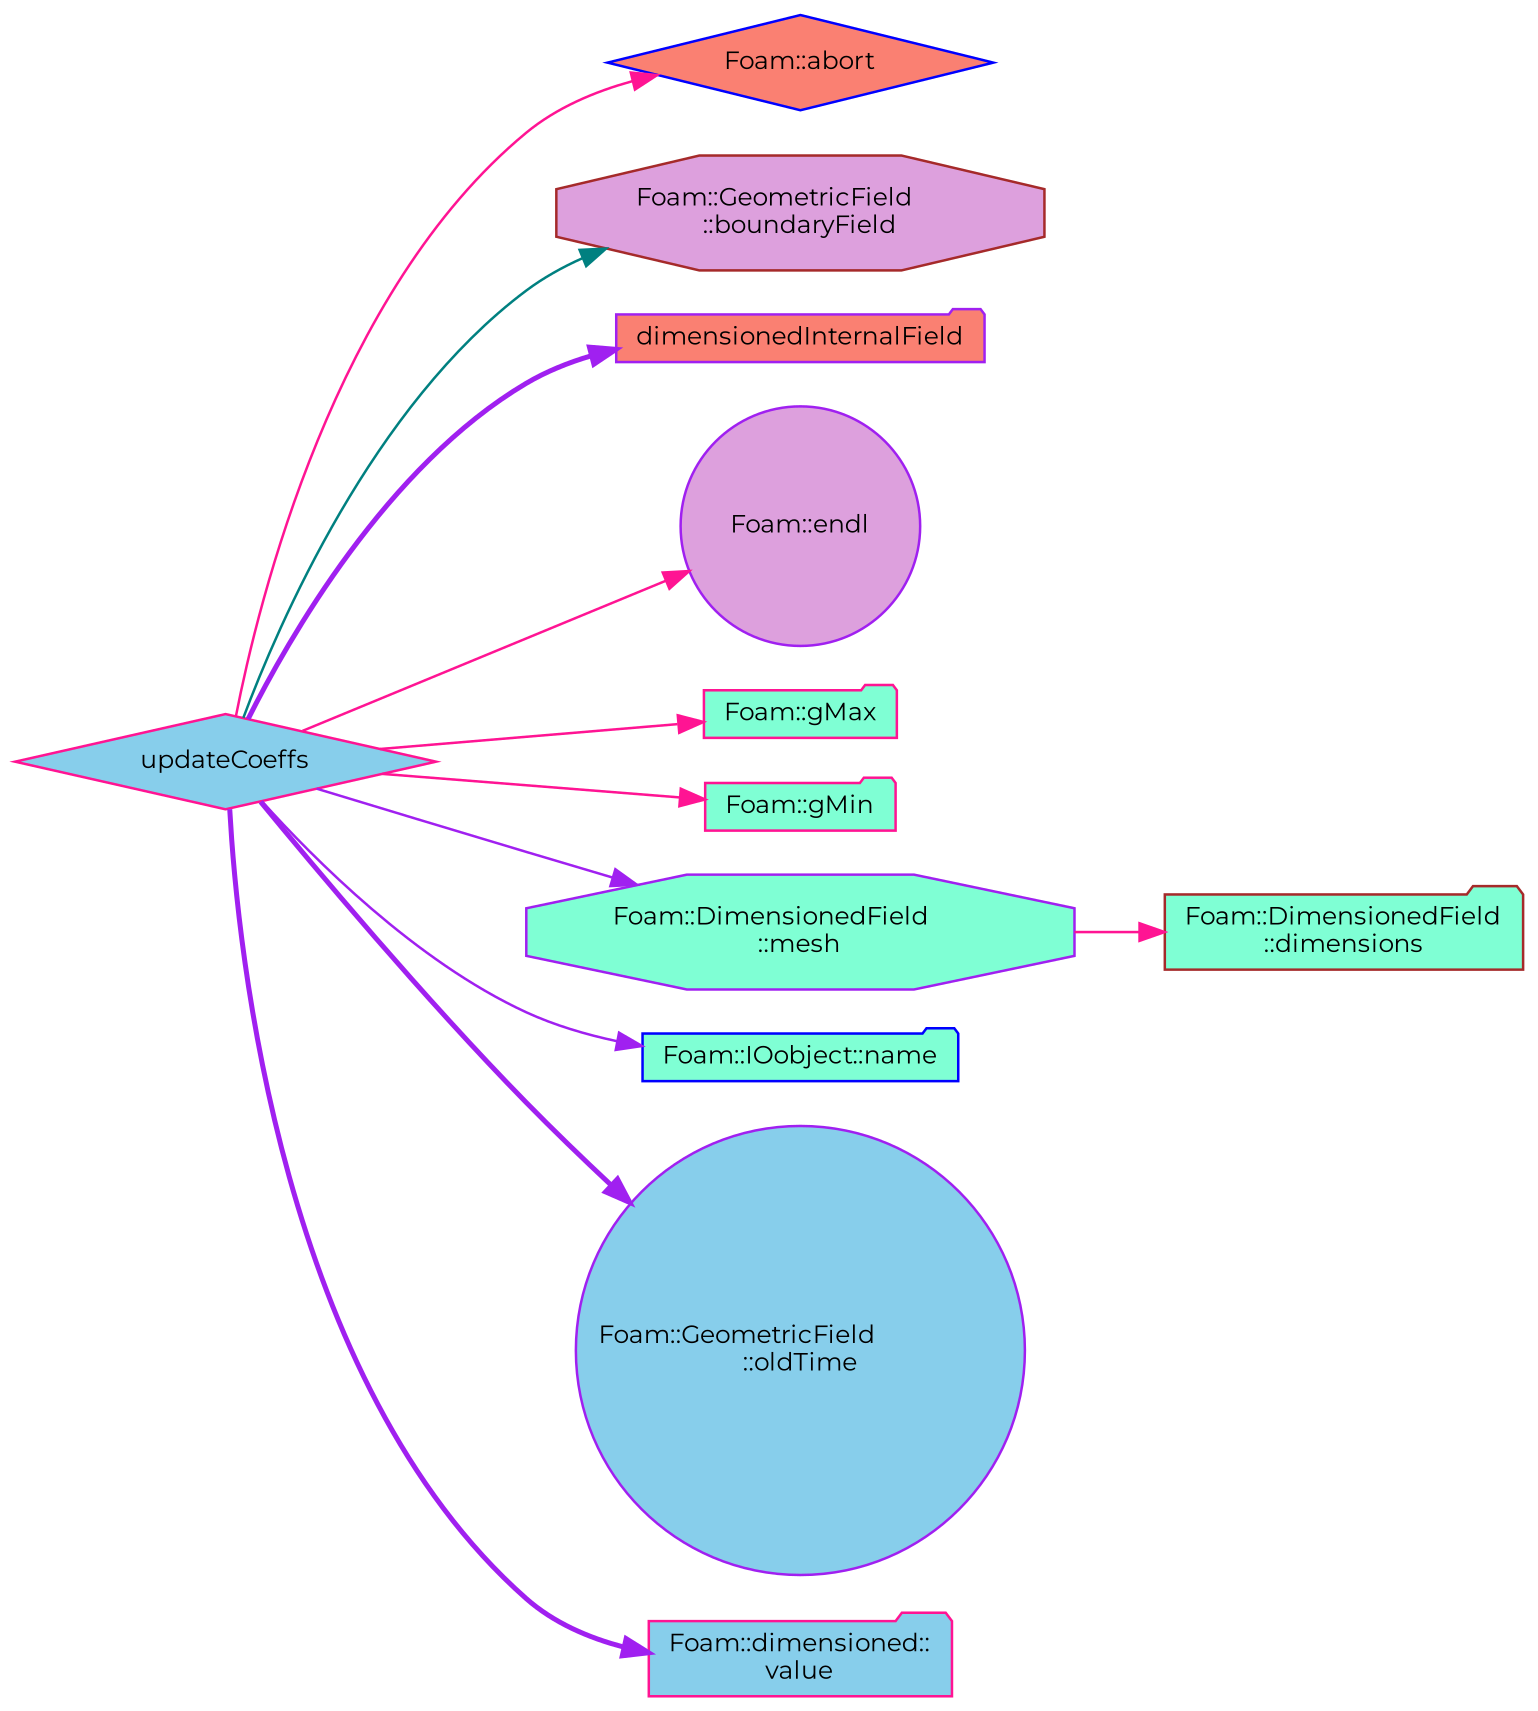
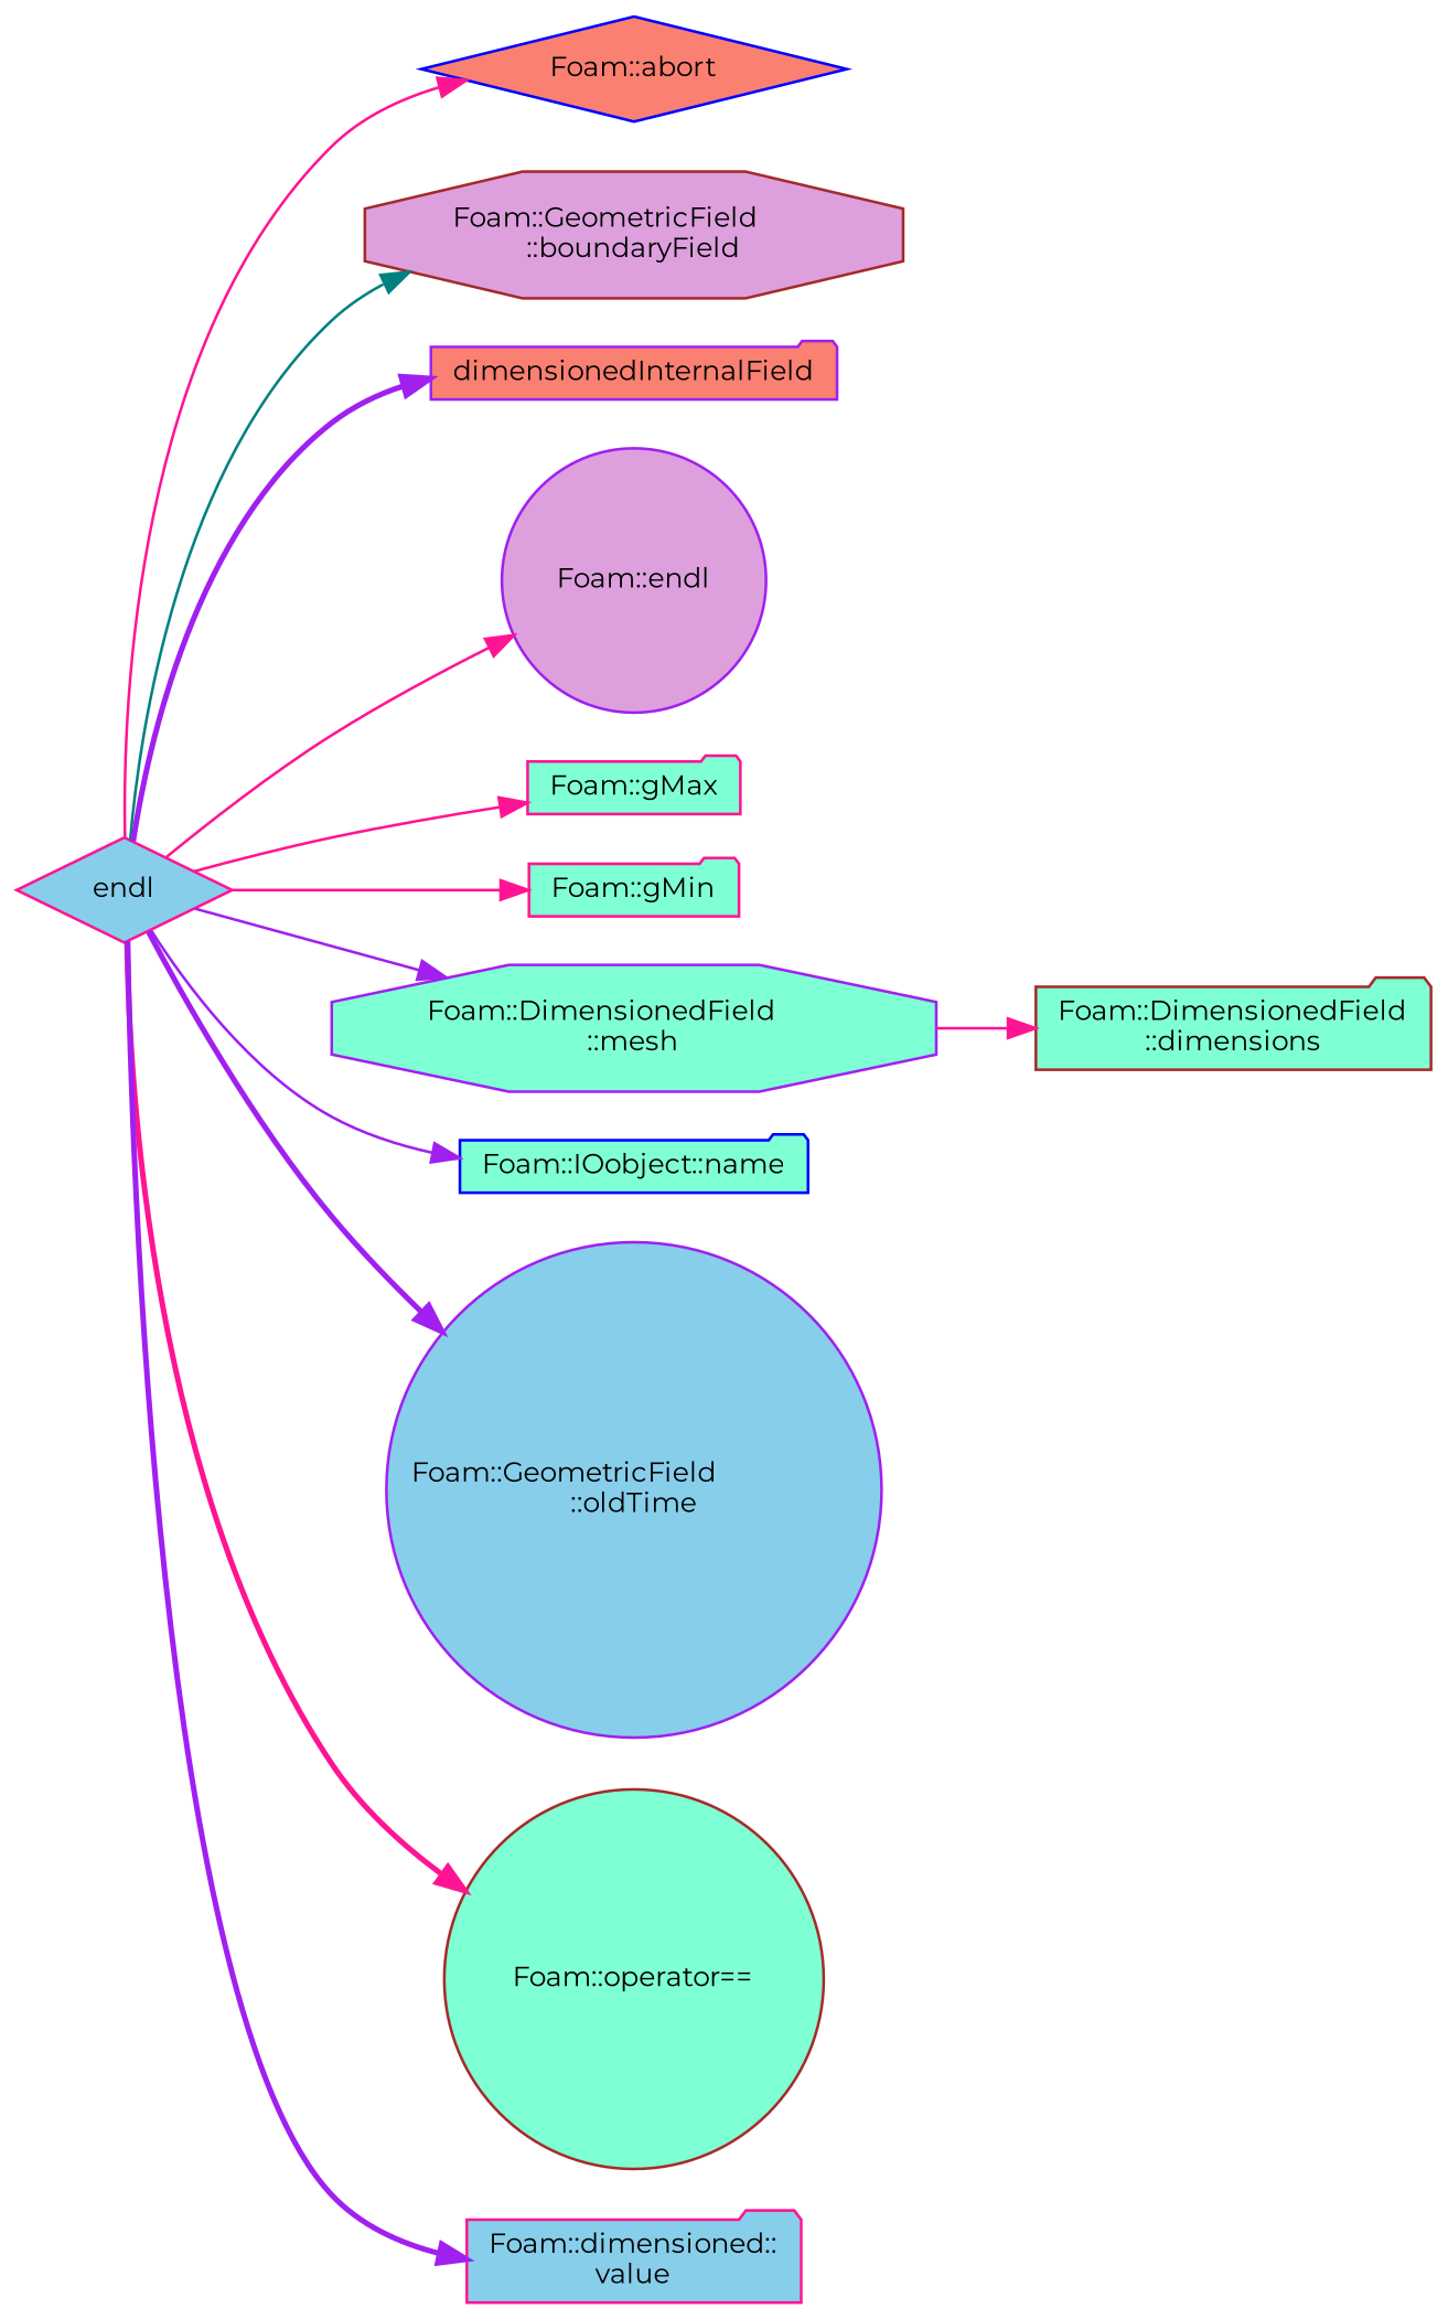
  digraph {
    fontname=Montserrat
    rankdir=LR
    node [color=deeppink fillcolor=aquamarine fontname=Montserrat fontsize=10 shape=folder style=filled]
    edge [color=deeppink fontname=Montserrat fontsize=10 labelfontname=Helvetica labelfontsize=10 style=solid]
-   n1 [fillcolor=skyblue fontcolor=black height=0.2 label=updateCoeffs shape=diamond width=0.4]
+   n1 [fillcolor=skyblue fontcolor=black height=0.2 label=endl shape=diamond width=0.4]
    n2 [color=blue fillcolor=salmon height=0.2 label="Foam::abort" shape=diamond width=0.4]
    n3 [color=brown fillcolor=plum height=0.2 label="Foam::GeometricField\l::boundaryField" shape=octagon width=0.4]
    n4 [color=purple fillcolor=salmon height=0.2 label=dimensionedInternalField width=0.4]
    n5 [color=purple fillcolor=plum height=0.2 label="Foam::endl" shape=circle width=0.4]
    n6 [height=0.2 label="Foam::gMax" width=0.4]
    n7 [height=0.2 label="Foam::gMin" width=0.4]
    n8 [color=purple height=0.2 label="Foam::DimensionedField\l::mesh" shape=octagon width=0.4]
    n9 [color=blue height=0.2 label="Foam::IOobject::name" width=0.4]
    n10 [color=purple fillcolor=skyblue height=0.2 label="Foam::GeometricField\l::oldTime" shape=circle width=0.4]
+   n11 [color=brown height=0.2 label="Foam::operator==" shape=circle width=0.4]
    n12 [fillcolor=skyblue height=0.2 label="Foam::dimensioned::\lvalue" width=0.4]
    n13 [color=brown height=0.2 label="Foam::DimensionedField\l::dimensions" width=0.4]
    n1 -> n2
    n1 -> n3 [color=teal]
    n1 -> n4 [color=purple style=bold]
    n1 -> n5
    n1 -> n6
    n1 -> n7
    n1 -> n8 [color=purple]
    n1 -> n9 [color=purple]
    n1 -> n10 [color=purple style=bold]
+   n1 -> n11 [style=bold]
    n1 -> n12 [color=purple style=bold]
    n8 -> n13
  }
